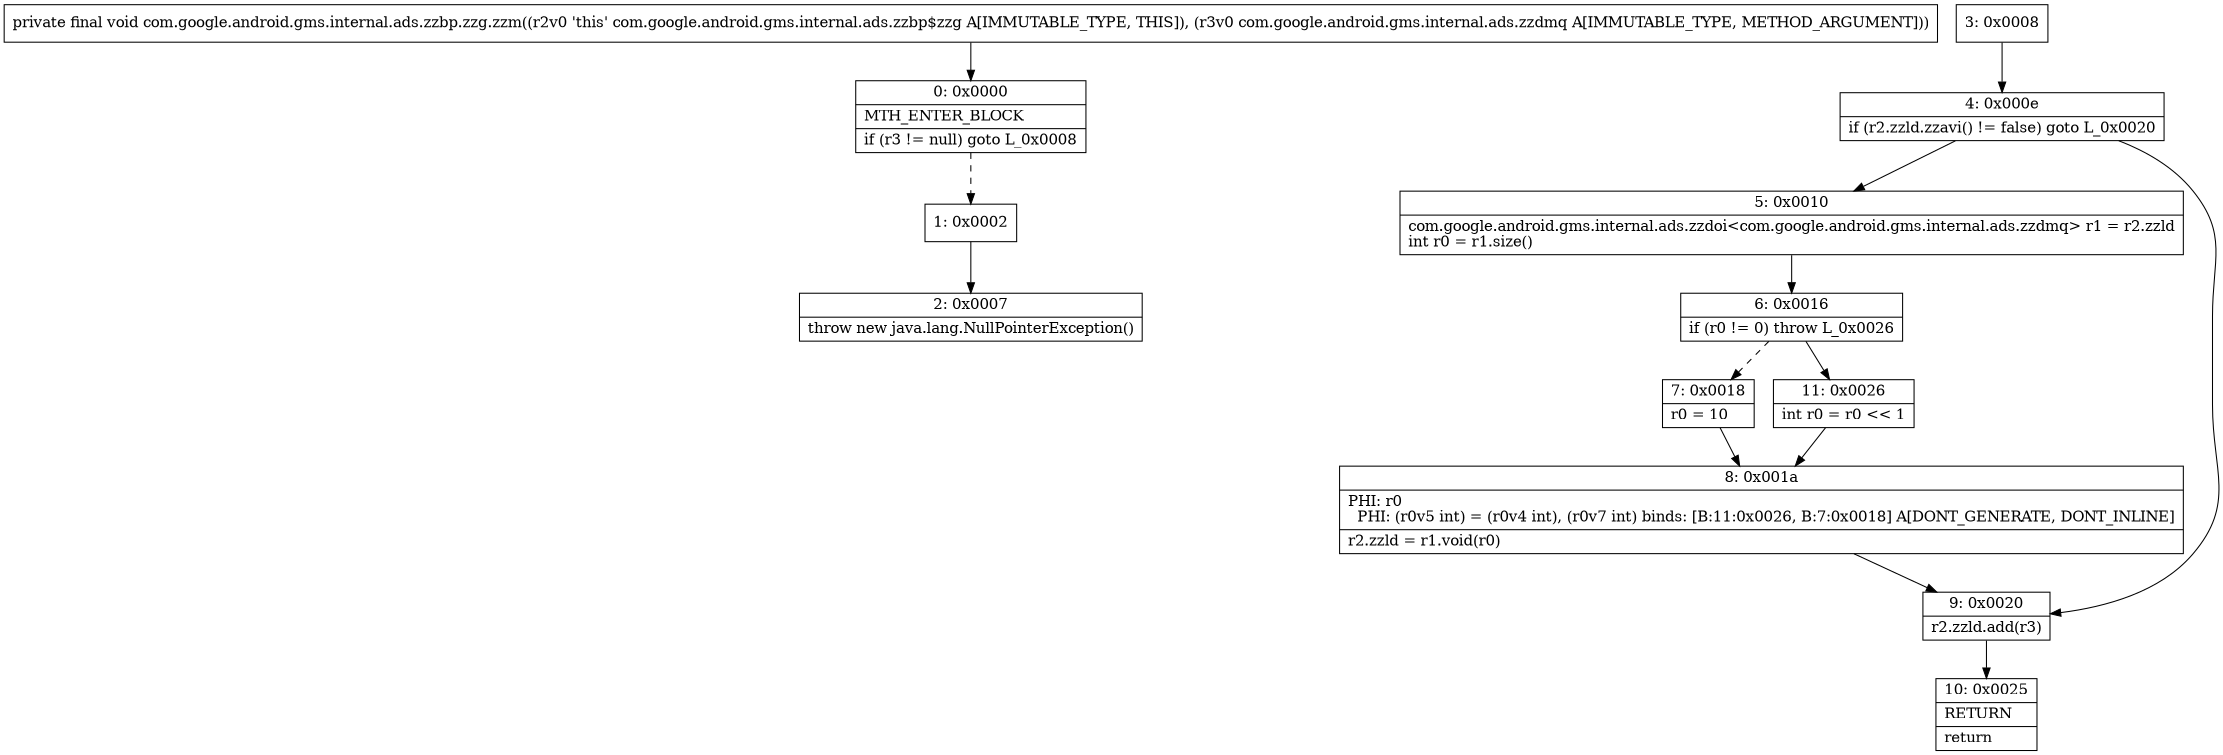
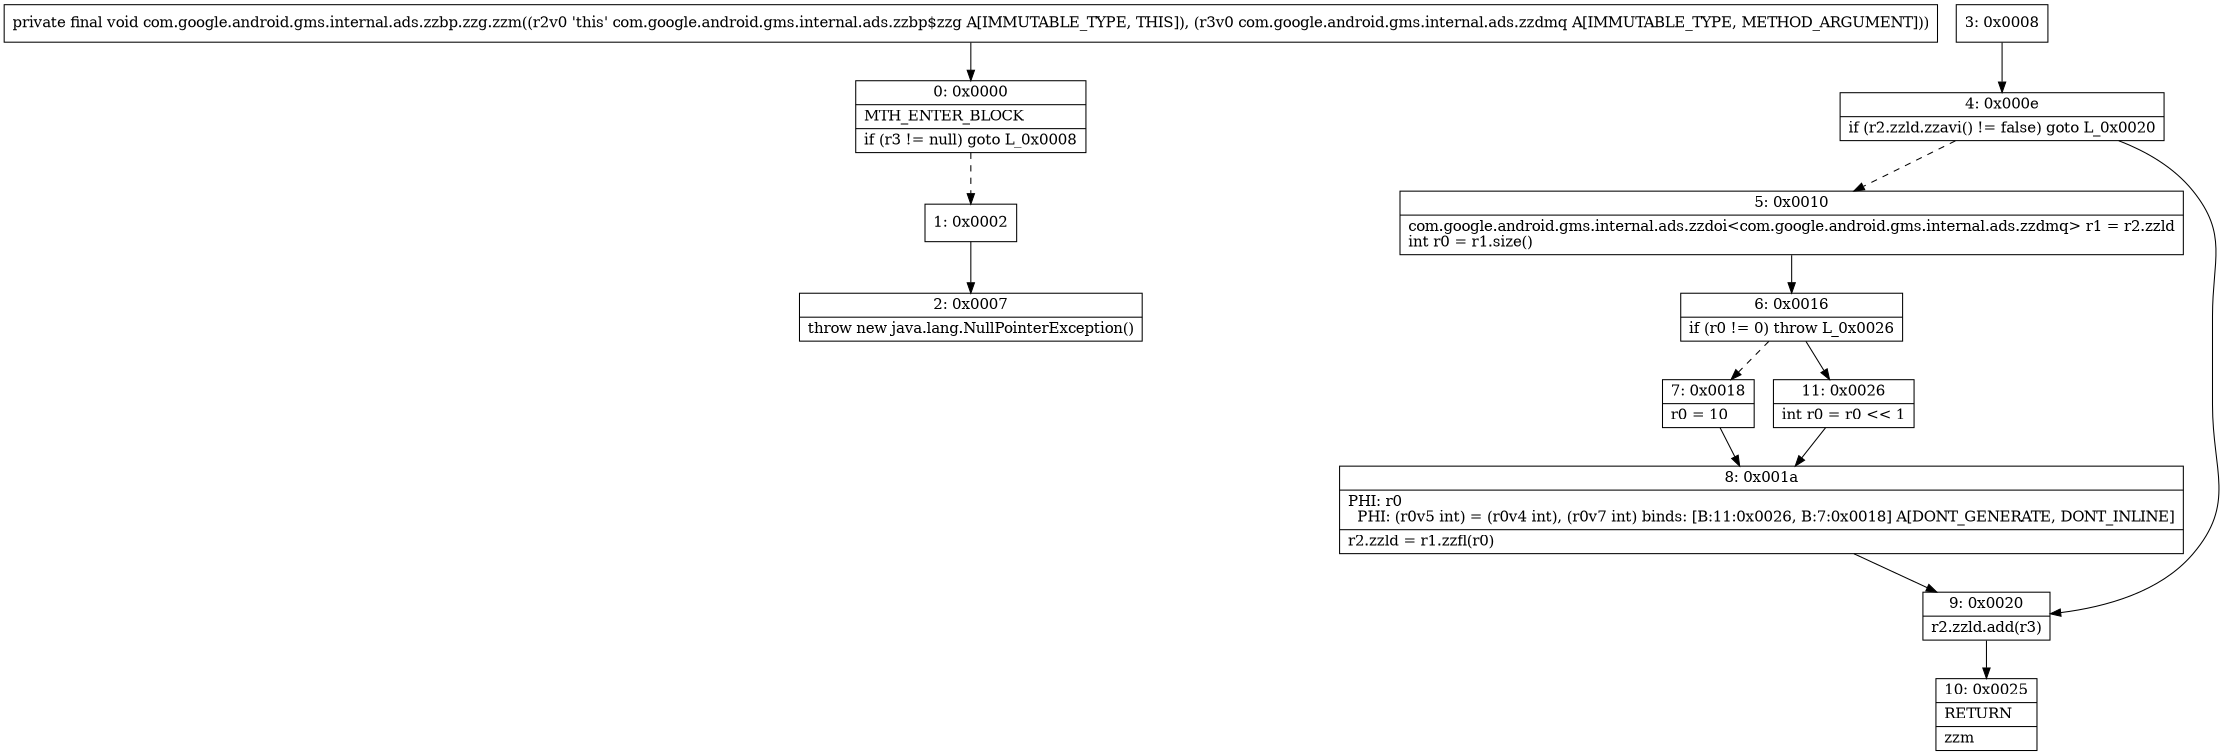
  digraph {
    node [shape=record]
    n1 [label="{0\:\ 0x0000|MTH_ENTER_BLOCK\l|if (r3 != null) goto L_0x0008\l}"]
    n2 [label="{1\:\ 0x0002}"]
    n3 [label="{2\:\ 0x0007|throw new java.lang.NullPointerException()\l}"]
    n4 [label="{3\:\ 0x0008}"]
    n5 [label="{4\:\ 0x000e|if (r2.zzld.zzavi() != false) goto L_0x0020\l}"]
    n6 [label="{5\:\ 0x0010|com.google.android.gms.internal.ads.zzdoi\<com.google.android.gms.internal.ads.zzdmq\> r1 = r2.zzld\lint r0 = r1.size()\l}"]
    n7 [label="{9\:\ 0x0020|r2.zzld.add(r3)\l}"]
    n8 [label="{6\:\ 0x0016|if (r0 != 0) throw L_0x0026\l}"]
-   n9 [label="{10\:\ 0x0025|RETURN\l|return\l}"]
+   n9 [label="{10\:\ 0x0025|RETURN\l|zzm\l}"]
    n10 [label="{7\:\ 0x0018|r0 = 10\l}"]
    n11 [label="{11\:\ 0x0026|int r0 = r0 \<\< 1\l}"]
-   n12 [label="{8\:\ 0x001a|PHI: r0 \l  PHI: (r0v5 int) = (r0v4 int), (r0v7 int) binds: [B:11:0x0026, B:7:0x0018] A[DONT_GENERATE, DONT_INLINE]\l|r2.zzld = r1.void(r0)\l}"]
+   n12 [label="{8\:\ 0x001a|PHI: r0 \l  PHI: (r0v5 int) = (r0v4 int), (r0v7 int) binds: [B:11:0x0026, B:7:0x0018] A[DONT_GENERATE, DONT_INLINE]\l|r2.zzld = r1.zzfl(r0)\l}"]
    n13 [label="{private final void com.google.android.gms.internal.ads.zzbp.zzg.zzm((r2v0 'this' com.google.android.gms.internal.ads.zzbp$zzg A[IMMUTABLE_TYPE, THIS]), (r3v0 com.google.android.gms.internal.ads.zzdmq A[IMMUTABLE_TYPE, METHOD_ARGUMENT])) }"]
    n1 -> n2 [style=dashed]
    n2 -> n3
    n4 -> n5
-   n5 -> n6 [style=solid]
+   n5 -> n6 [style=dashed]
    n5 -> n7
    n6 -> n8
    n7 -> n9
    n8 -> n10 [style=dashed]
    n8 -> n11
    n10 -> n12
    n11 -> n12
    n12 -> n7
    n13 -> n1
  }
